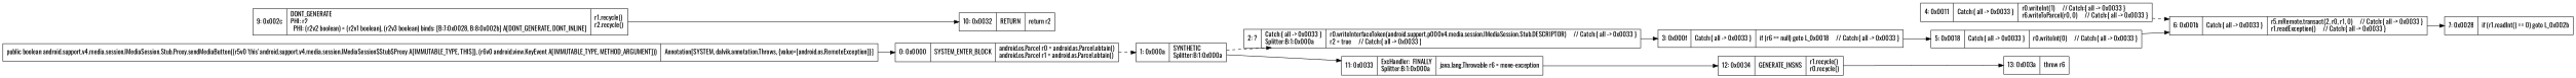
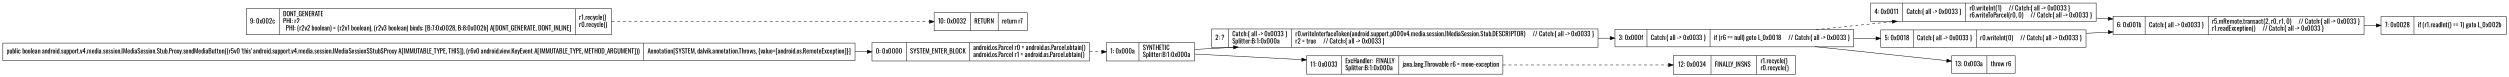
  digraph {
    fontname=Oswald
    rankdir=LR
    node [fontname=Oswald shape=record]
    edge [fontname=Oswald]
    n1 [label="{0\:\ 0x0000|SYSTEM_ENTER_BLOCK\l|android.os.Parcel r0 = android.os.Parcel.obtain()\landroid.os.Parcel r1 = android.os.Parcel.obtain()\l}"]
    n2 [label="{1\:\ 0x000a|SYNTHETIC\lSplitter:B:1:0x000a\l}"]
    n3 [label="{2\:\ ?|Catch:\{ all \-\> 0x0033 \}\lSplitter:B:1:0x000a\l|r0.writeInterfaceToken(android.support.p000v4.media.session.IMediaSession.Stub.DESCRIPTOR)     \/\/ Catch:\{ all \-\> 0x0033 \}\lr2 = true     \/\/ Catch:\{ all \-\> 0x0033 \}\l}"]
    n4 [label="{11\:\ 0x0033|ExcHandler:  FINALLY\lSplitter:B:1:0x000a\l|java.lang.Throwable r6 = move\-exception\l}"]
    n5 [label="{3\:\ 0x000f|Catch:\{ all \-\> 0x0033 \}\l|if (r6 == null) goto L_0x0018     \/\/ Catch:\{ all \-\> 0x0033 \}\l}"]
-   n6 [label="{12\:\ 0x0034|GENERATE_INSNS\l|r1.recycle()\lr0.recycle()\l}"]
+   n6 [label="{12\:\ 0x0034|FINALLY_INSNS\l|r1.recycle()\lr0.recycle()\l}"]
    n7 [label="{4\:\ 0x0011|Catch:\{ all \-\> 0x0033 \}\l|r0.writeInt(1)     \/\/ Catch:\{ all \-\> 0x0033 \}\lr6.writeToParcel(r0, 0)     \/\/ Catch:\{ all \-\> 0x0033 \}\l}"]
    n8 [label="{5\:\ 0x0018|Catch:\{ all \-\> 0x0033 \}\l|r0.writeInt(0)     \/\/ Catch:\{ all \-\> 0x0033 \}\l}"]
    n9 [label="{6\:\ 0x001b|Catch:\{ all \-\> 0x0033 \}\l|r5.mRemote.transact(2, r0, r1, 0)     \/\/ Catch:\{ all \-\> 0x0033 \}\lr1.readException()     \/\/ Catch:\{ all \-\> 0x0033 \}\l}"]
-   n10 [label="{7\:\ 0x0028|if (r1.readInt() == 0) goto L_0x002b\l}"]
-   n11 [label="{9\:\ 0x002c|DONT_GENERATE\lPHI: r2 \l  PHI: (r2v2 boolean) = (r2v1 boolean), (r2v3 boolean) binds: [B:7:0x0028, B:8:0x002b] A[DONT_GENERATE, DONT_INLINE]\l|r1.recycle()\lr2.recycle()\l}"]
-   n12 [label="{10\:\ 0x0032|RETURN\l|return r2\l}"]
+   n10 [label="{7\:\ 0x0028|if (r1.readInt() == 1) goto L_0x002b\l}"]
+   n11 [label="{9\:\ 0x002c|DONT_GENERATE\lPHI: r2 \l  PHI: (r2v2 boolean) = (r2v1 boolean), (r2v3 boolean) binds: [B:7:0x0028, B:8:0x002b] A[DONT_GENERATE, DONT_INLINE]\l|r1.recycle()\lr0.recycle()\l}"]
+   n12 [label="{10\:\ 0x0032|RETURN\l|return r7\l}"]
    n13 [label="{13\:\ 0x003a|throw r6\l}"]
    n14 [label="{public boolean android.support.v4.media.session.IMediaSession.Stub.Proxy.sendMediaButton((r5v0 'this' android.support.v4.media.session.IMediaSession$Stub$Proxy A[IMMUTABLE_TYPE, THIS]), (r6v0 android.view.KeyEvent A[IMMUTABLE_TYPE, METHOD_ARGUMENT]))  | Annotation[SYSTEM, dalvik.annotation.Throws, \{value=[android.os.RemoteException]\}]\l}"]
    n1 -> n2 [style=dashed]
-   n2 -> n3 [style=dashed]
+   n2 -> n3
    n2 -> n4
    n3 -> n5
-   n4 -> n6
+   n4 -> n6 [style=dashed]
+   n5 -> n7 [style=dashed]
    n5 -> n8
-   n6 -> n13
-   n7 -> n9 [style=dashed]
+   n5 -> n13
+   n7 -> n9
    n8 -> n9
    n9 -> n10
-   n11 -> n12
+   n11 -> n12 [style=dashed]
    n14 -> n1
  }
